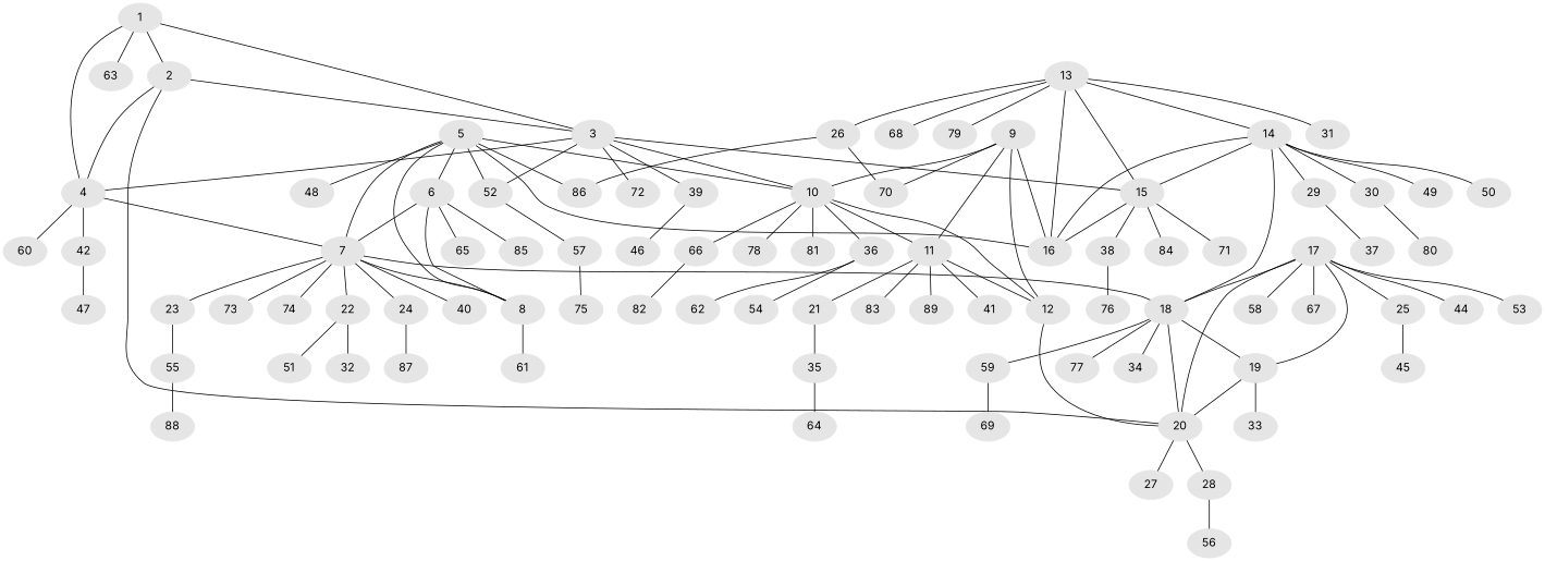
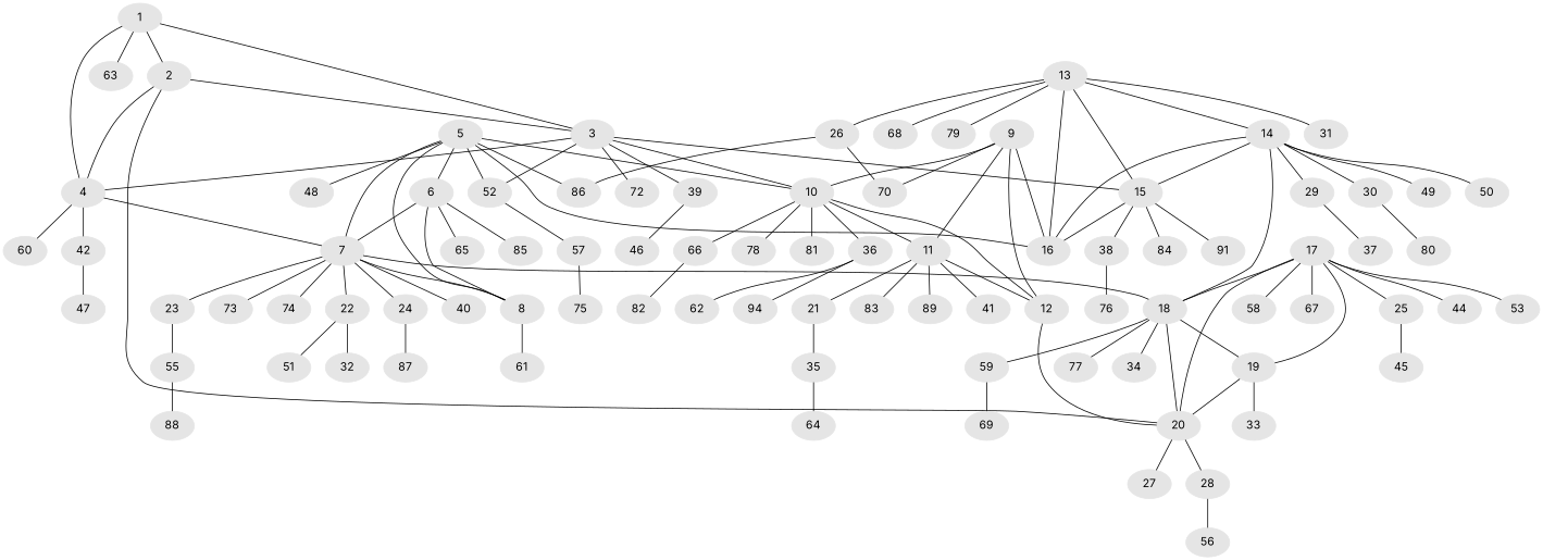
  graph {
    fontname=Inter
    node [color=gray90 fontname=Inter style=filled]
    edge [fontname=Inter]
    1
    2
    3
    4
    63
    20
    10
    15
    39
    52
    72
    7
    42
    60
    27
    28
    11
    12
    36
    66
    78
    81
    16
    38
-   71
+   71 [label=91]
    84
    46
    57
    8
    18
    22
    23
    24
    40
    73
    74
    47
    5
    6
    48
    86
    65
    85
    61
    19
    34
    59
    77
    51
    32
    55
    87
    9
    70
    21
    41
    83
    89
-   54
+   54 [label=94]
    62
    82
    35
    13
    14
    26
    31
    68
    79
    29
    30
    49
    50
    37
    80
    76
    17
    25
    44
    53
    58
    67
    33
    45
    69
    56
    64
    88
    75
    1 -- 2
    1 -- 3
    1 -- 4
    1 -- 63
    2 -- 3
    2 -- 4
    2 -- 20
    3 -- 4
    3 -- 10
    3 -- 15
    3 -- 39
    3 -- 52
    3 -- 72
    4 -- 7
    4 -- 42
    4 -- 60
    20 -- 27
    20 -- 28
    10 -- 11
    10 -- 12
    10 -- 36
    10 -- 66
    10 -- 78
    10 -- 81
    15 -- 16
    15 -- 38
    15 -- 71
    15 -- 84
    39 -- 46
    52 -- 57
    7 -- 8
    7 -- 18
    7 -- 22
    7 -- 23
    7 -- 24
    7 -- 40
    7 -- 73
    7 -- 74
    42 -- 47
    28 -- 56
    11 -- 12
    11 -- 21
    11 -- 41
    11 -- 83
    11 -- 89
    12 -- 20
    36 -- 54
    36 -- 62
    66 -- 82
    38 -- 76
    57 -- 75
    8 -- 61
    18 -- 20
    18 -- 19
    18 -- 34
    18 -- 59
    18 -- 77
    22 -- 51
    22 -- 32
    23 -- 55
    24 -- 87
    5 -- 10
    5 -- 52
    5 -- 7
    5 -- 16
    5 -- 8
    5 -- 6
    5 -- 48
    5 -- 86
    6 -- 7
    6 -- 8
    6 -- 65
    6 -- 85
    19 -- 20
    19 -- 33
    59 -- 69
    55 -- 88
    9 -- 10
    9 -- 11
    9 -- 12
    9 -- 16
    9 -- 70
    21 -- 35
    35 -- 64
    13 -- 15
    13 -- 16
    13 -- 14
    13 -- 26
    13 -- 31
    13 -- 68
    13 -- 79
    14 -- 15
    14 -- 16
    14 -- 18
    14 -- 29
    14 -- 30
    14 -- 49
    14 -- 50
    26 -- 86
    26 -- 70
    29 -- 37
    30 -- 80
    17 -- 20
    17 -- 18
    17 -- 19
    17 -- 25
    17 -- 44
    17 -- 53
    17 -- 58
    17 -- 67
    25 -- 45
  }
